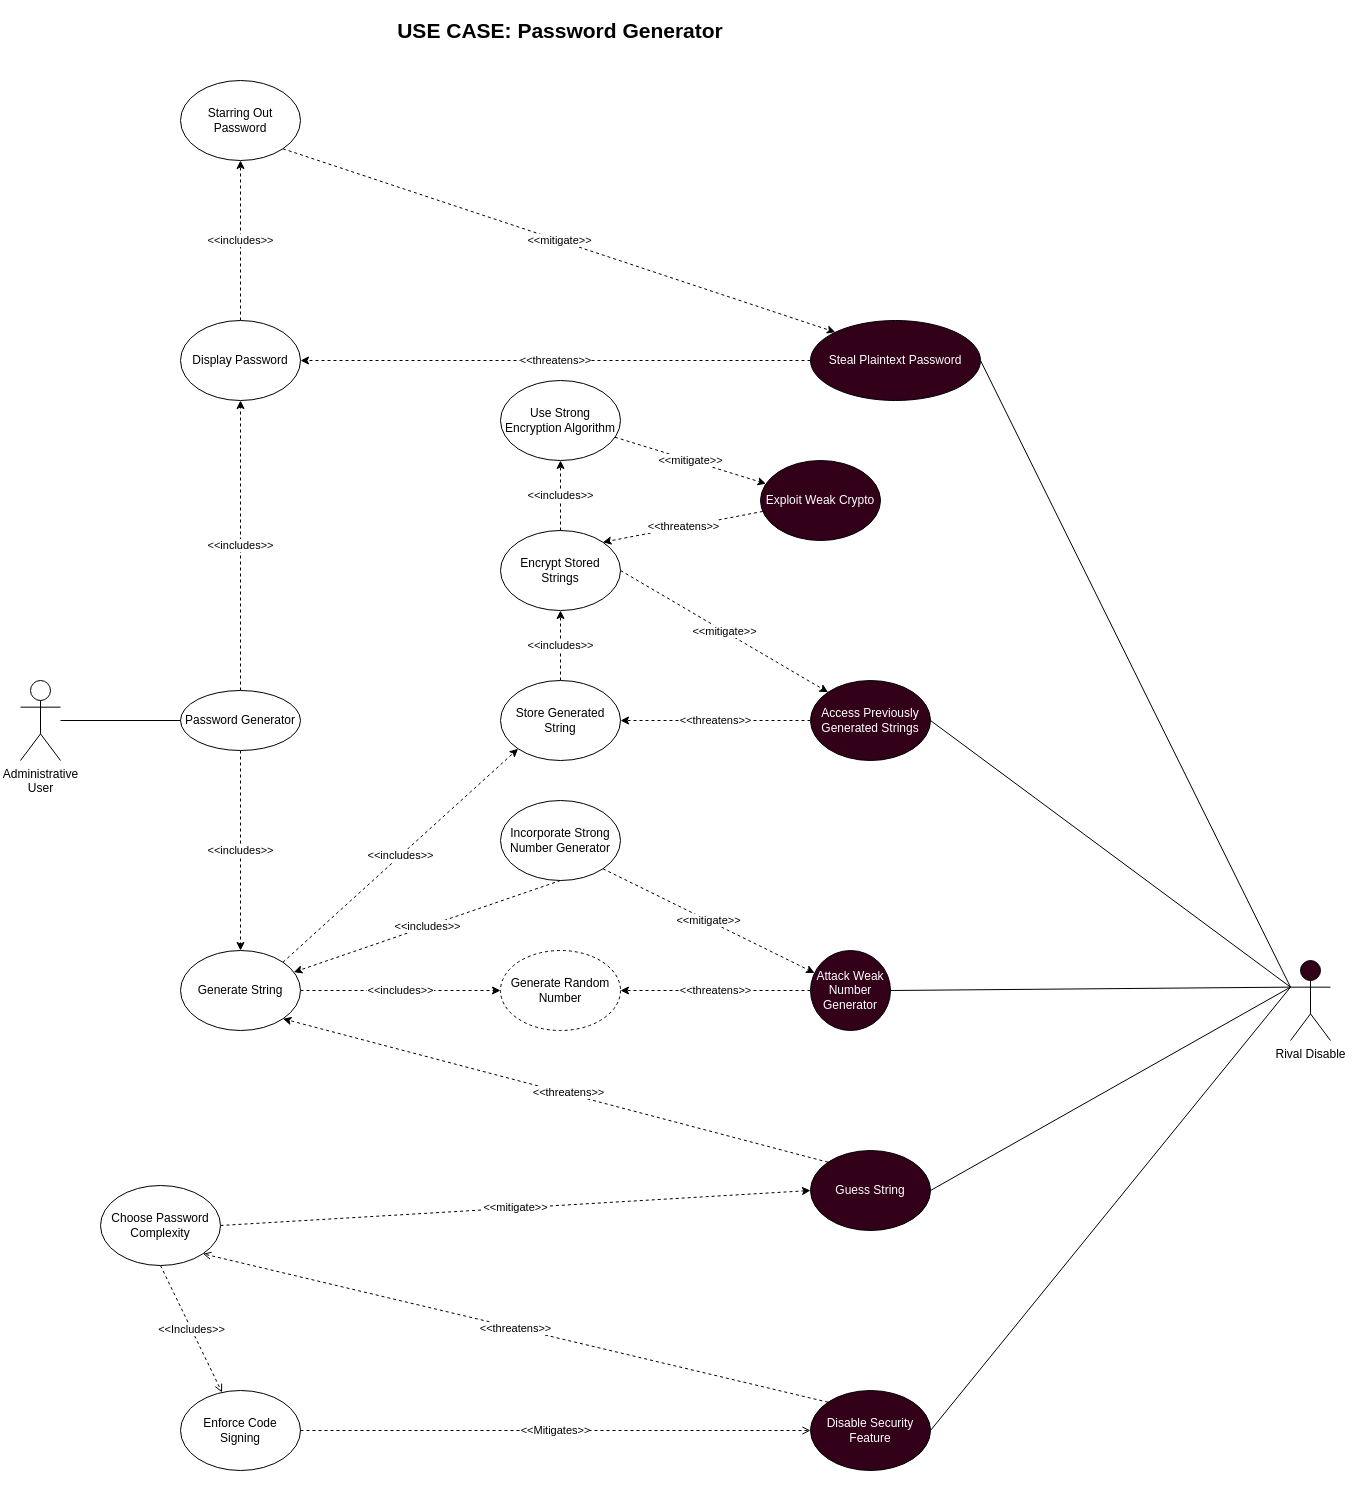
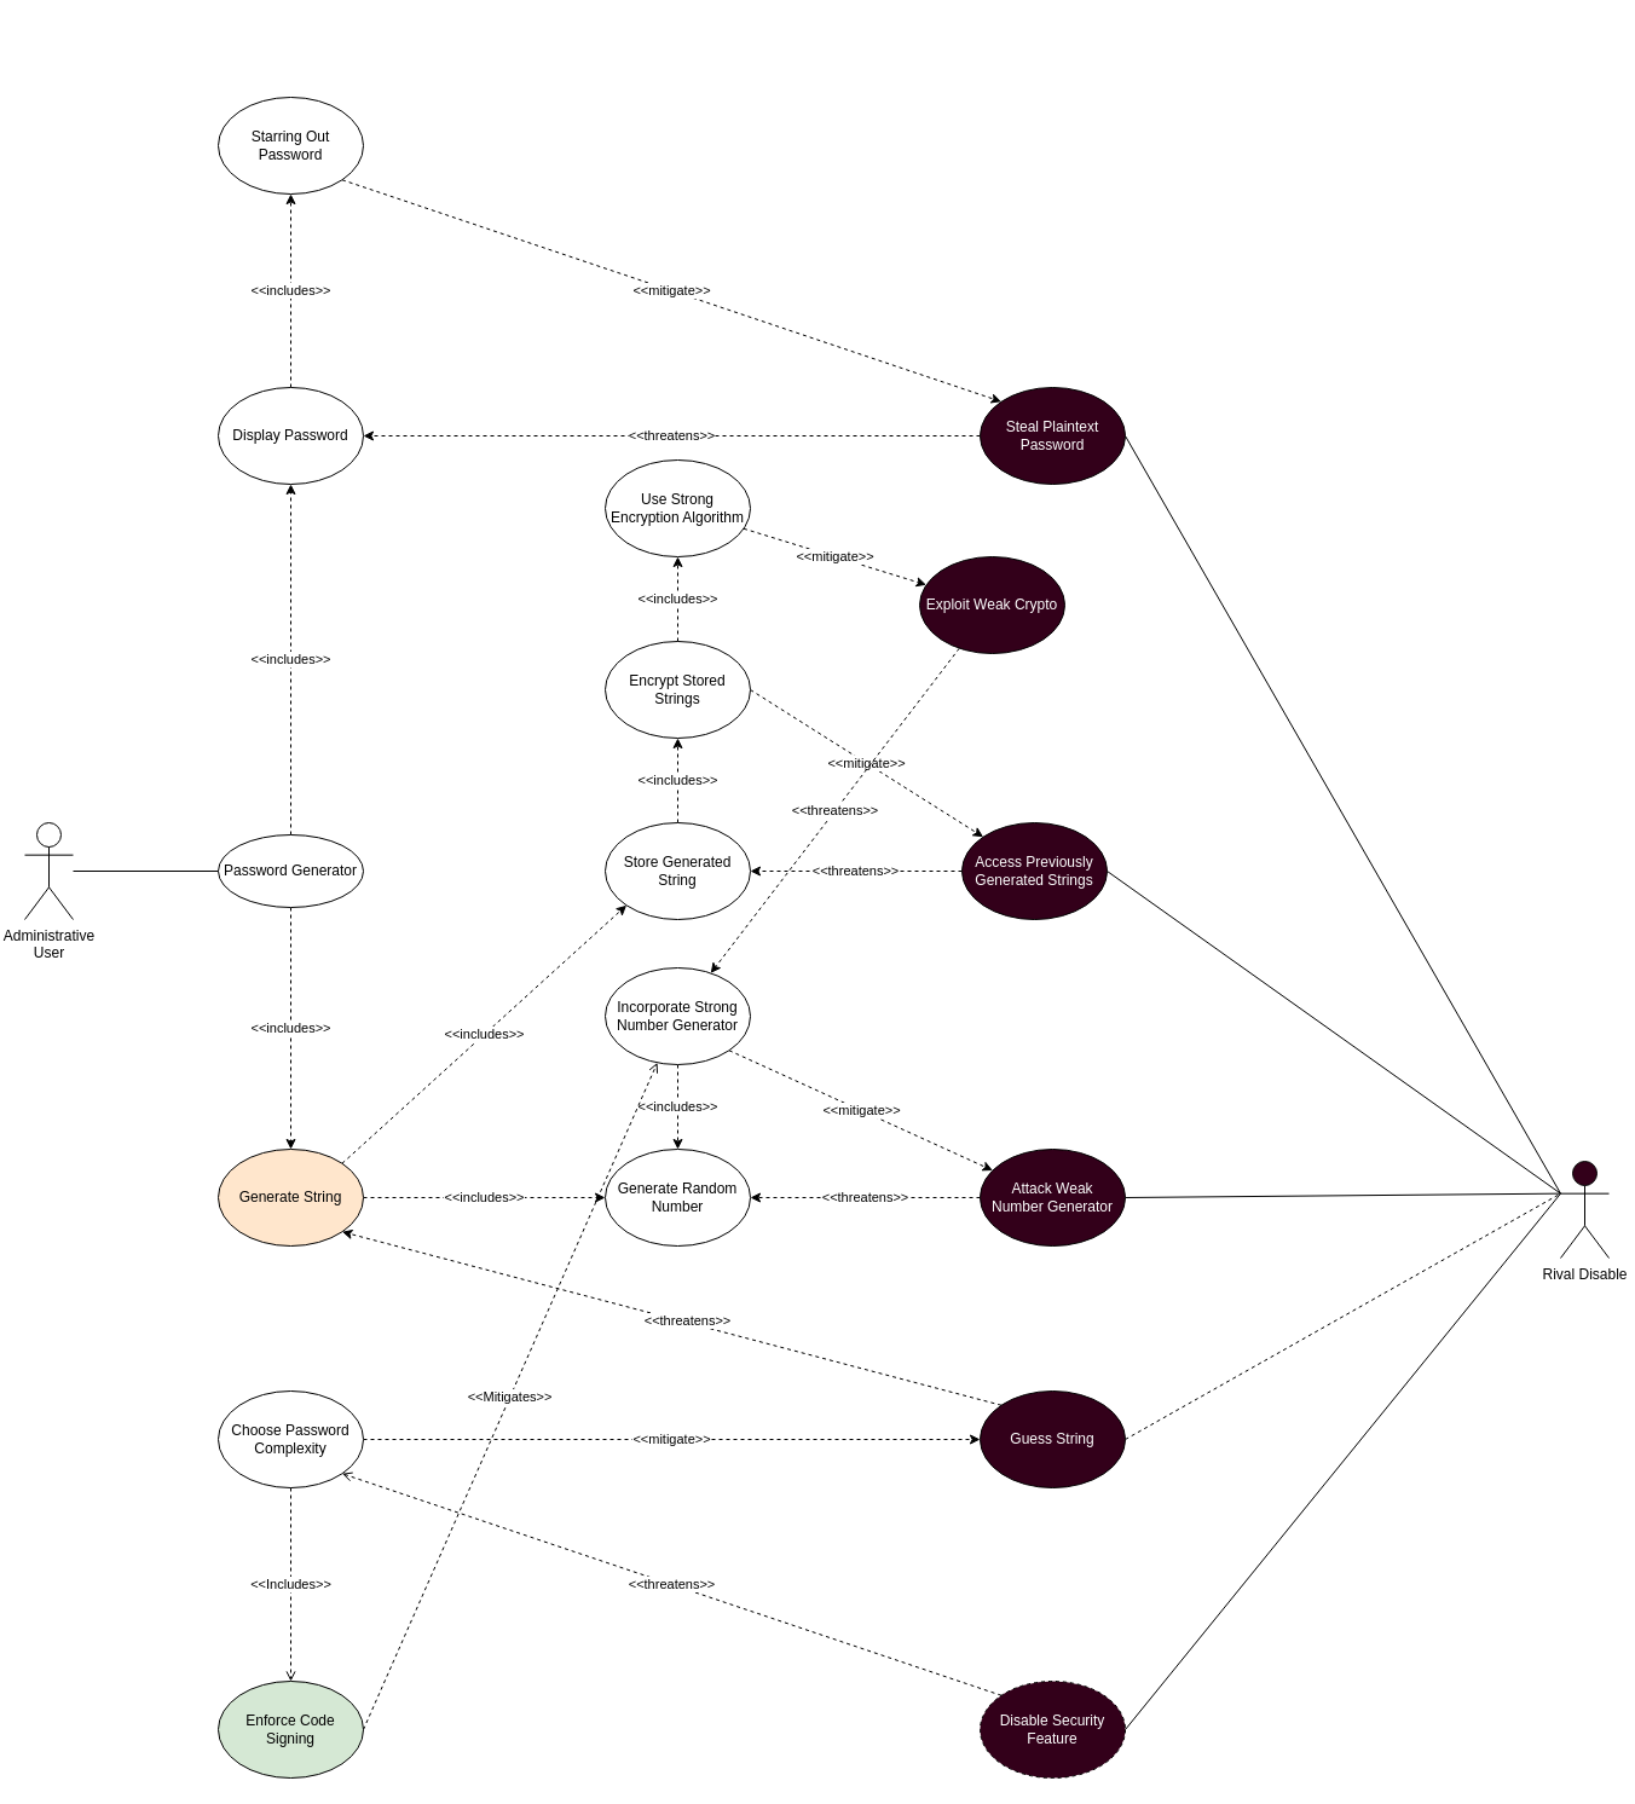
  <mxCell id="0" />
  <mxCell id="1" parent="0" />
- <mxCell id="2" value="&lt;b&gt;&lt;font style=&quot;font-size: 21px&quot;&gt;USE CASE: Password Generator&lt;br&gt;&lt;/font&gt;&lt;/b&gt;" style="text;html=1;strokeColor=none;fillColor=none;align=center;verticalAlign=middle;whiteSpace=wrap;rounded=0;" parent="1" vertex="1"><mxGeometry x="65" y="20" width="990" height="20" as="geometry" /></mxCell>
  <mxCell id="3" value="&lt;div&gt;Administrative&lt;/div&gt;&lt;div&gt;User&lt;br&gt;&lt;/div&gt;" style="shape=umlActor;verticalLabelPosition=bottom;verticalAlign=top;html=1;outlineConnect=0;" parent="1" vertex="1"><mxGeometry x="20" y="680" width="40" height="80" as="geometry" /></mxCell>
  <mxCell id="4" value="&amp;lt;&amp;lt;includes&amp;gt;&amp;gt;" style="edgeStyle=orthogonalEdgeStyle;rounded=0;orthogonalLoop=1;jettySize=auto;html=1;exitX=0.5;exitY=1;exitDx=0;exitDy=0;entryX=0.5;entryY=0;entryDx=0;entryDy=0;dashed=1;" parent="1" source="6" target="13" edge="1"><mxGeometry relative="1" as="geometry" /></mxCell>
  <mxCell id="5" value="&amp;lt;&amp;lt;includes&amp;gt;&amp;gt;" style="edgeStyle=none;rounded=0;orthogonalLoop=1;jettySize=auto;html=1;exitX=0.5;exitY=0;exitDx=0;exitDy=0;entryX=0.5;entryY=1;entryDx=0;entryDy=0;dashed=1;" parent="1" source="6" target="32" edge="1"><mxGeometry relative="1" as="geometry" /></mxCell>
  <mxCell id="6" value="Password Generator" style="ellipse;whiteSpace=wrap;html=1;" parent="1" vertex="1"><mxGeometry x="180" y="690" width="120" height="60" as="geometry" /></mxCell>
  <mxCell id="7" value="" style="endArrow=none;html=1;entryX=0;entryY=0.5;entryDx=0;entryDy=0;" parent="1" source="3" target="6" edge="1"><mxGeometry width="50" height="50" relative="1" as="geometry"><mxPoint x="290" y="780" as="sourcePoint" /><mxPoint x="230" y="721" as="targetPoint" /></mxGeometry></mxCell>
  <mxCell id="8" value="&amp;lt;&amp;lt;mitigate&amp;gt;&amp;gt;" style="edgeStyle=none;rounded=0;orthogonalLoop=1;jettySize=auto;html=1;exitX=1;exitY=0.5;exitDx=0;exitDy=0;entryX=0;entryY=0.5;entryDx=0;entryDy=0;dashed=1;" parent="1" source="9" target="17" edge="1"><mxGeometry relative="1" as="geometry" /></mxCell>
- <mxCell id="9" value="Choose Password Complexity" style="ellipse;whiteSpace=wrap;html=1;" parent="1" vertex="1"><mxGeometry x="100" y="1185" width="120" height="80" as="geometry" /></mxCell>
+ <mxCell id="9" value="Choose Password Complexity" style="ellipse;whiteSpace=wrap;html=1;" parent="1" vertex="1"><mxGeometry x="180" y="1150" width="120" height="80" as="geometry" /></mxCell>
  <mxCell id="10" value="Rival Disable" style="shape=umlActor;verticalLabelPosition=bottom;verticalAlign=top;html=1;outlineConnect=0;fillColor=#33001A;" parent="1" vertex="1"><mxGeometry x="1290" y="960" width="40" height="80" as="geometry" /></mxCell>
  <mxCell id="11" value="&amp;lt;&amp;lt;includes&amp;gt;&amp;gt;" style="rounded=0;orthogonalLoop=1;jettySize=auto;html=1;exitX=1;exitY=0.5;exitDx=0;exitDy=0;entryX=0;entryY=0.5;entryDx=0;entryDy=0;dashed=1;" parent="1" source="13" target="27" edge="1"><mxGeometry relative="1" as="geometry" /></mxCell>
  <mxCell id="12" value="&amp;lt;&amp;lt;includes&amp;gt;&amp;gt;" style="edgeStyle=none;rounded=0;orthogonalLoop=1;jettySize=auto;html=1;exitX=1;exitY=0;exitDx=0;exitDy=0;entryX=0;entryY=1;entryDx=0;entryDy=0;dashed=1;" parent="1" source="13" target="36" edge="1"><mxGeometry relative="1" as="geometry" /></mxCell>
- <mxCell id="13" value="Generate String" style="ellipse;whiteSpace=wrap;html=1;" parent="1" vertex="1"><mxGeometry x="180" y="950" width="120" height="80" as="geometry" /></mxCell>
+ <mxCell id="13" value="Generate String" style="ellipse;whiteSpace=wrap;html=1;fillColor=#ffe6cc;" parent="1" vertex="1"><mxGeometry x="180" y="950" width="120" height="80" as="geometry" /></mxCell>
  <mxCell id="14" style="edgeStyle=none;rounded=0;orthogonalLoop=1;jettySize=auto;html=1;exitX=0;exitY=0;exitDx=0;exitDy=0;entryX=1;entryY=1;entryDx=0;entryDy=0;dashed=1;" parent="1" source="17" target="13" edge="1"><mxGeometry relative="1" as="geometry" /></mxCell>
  <mxCell id="15" value="&amp;lt;&amp;lt;threatens&amp;gt;&amp;gt;" style="edgeLabel;html=1;align=center;verticalAlign=middle;resizable=0;points=[];" parent="14" vertex="1" connectable="0"><mxGeometry x="-0.05" y="-2" relative="1" as="geometry"><mxPoint x="-1" as="offset" /></mxGeometry></mxCell>
- <mxCell id="16" style="edgeStyle=none;rounded=0;orthogonalLoop=1;jettySize=auto;html=1;exitX=1;exitY=0.5;exitDx=0;exitDy=0;entryX=0;entryY=0.333;entryDx=0;entryDy=0;entryPerimeter=0;endArrow=none;endFill=0;" parent="1" source="17" target="10" edge="1"><mxGeometry relative="1" as="geometry" /></mxCell>
+ <mxCell id="16" style="edgeStyle=none;rounded=0;orthogonalLoop=1;jettySize=auto;html=1;exitX=1;exitY=0.5;exitDx=0;exitDy=0;entryX=0;entryY=0.333;entryDx=0;entryDy=0;entryPerimeter=0;endArrow=none;endFill=0;dashed=1;" parent="1" source="17" target="10" edge="1"><mxGeometry relative="1" as="geometry" /></mxCell>
  <mxCell id="17" value="Guess String" style="ellipse;whiteSpace=wrap;html=1;fillColor=#33001A;fontColor=#FFFFFF;" parent="1" vertex="1"><mxGeometry x="810" y="1150" width="120" height="80" as="geometry" /></mxCell>
  <mxCell id="18" value="&amp;lt;&amp;lt;threatens&amp;gt;&amp;gt;" style="edgeStyle=none;rounded=0;orthogonalLoop=1;jettySize=auto;html=1;exitX=0;exitY=0.5;exitDx=0;exitDy=0;entryX=1;entryY=0.5;entryDx=0;entryDy=0;dashed=1;" parent="1" source="20" target="32" edge="1"><mxGeometry relative="1" as="geometry" /></mxCell>
  <mxCell id="19" style="edgeStyle=none;rounded=0;orthogonalLoop=1;jettySize=auto;html=1;exitX=1;exitY=0.5;exitDx=0;exitDy=0;endArrow=none;endFill=0;entryX=0;entryY=0.333;entryDx=0;entryDy=0;entryPerimeter=0;" parent="1" source="20" target="10" edge="1"><mxGeometry relative="1" as="geometry" /></mxCell>
- <mxCell id="20" value="Steal Plaintext Password" style="ellipse;whiteSpace=wrap;html=1;fillColor=#33001A;fontColor=#FFFFFF;" parent="1" vertex="1"><mxGeometry x="810" y="320" width="170" height="80" as="geometry" /></mxCell>
+ <mxCell id="20" value="Steal Plaintext Password" style="ellipse;whiteSpace=wrap;html=1;fillColor=#33001A;fontColor=#FFFFFF;" parent="1" vertex="1"><mxGeometry x="810" y="320" width="120" height="80" as="geometry" /></mxCell>
  <mxCell id="21" value="&amp;lt;&amp;lt;threatens&amp;gt;&amp;gt;" style="edgeStyle=none;rounded=0;orthogonalLoop=1;jettySize=auto;html=1;exitX=0;exitY=0.5;exitDx=0;exitDy=0;entryX=1;entryY=0.5;entryDx=0;entryDy=0;dashed=1;" parent="1" source="23" target="36" edge="1"><mxGeometry relative="1" as="geometry" /></mxCell>
  <mxCell id="22" style="edgeStyle=none;rounded=0;orthogonalLoop=1;jettySize=auto;html=1;exitX=1;exitY=0.5;exitDx=0;exitDy=0;endArrow=none;endFill=0;entryX=0;entryY=0.333;entryDx=0;entryDy=0;entryPerimeter=0;" parent="1" source="23" target="10" edge="1"><mxGeometry relative="1" as="geometry"><mxPoint x="1280" y="1010" as="targetPoint" /></mxGeometry></mxCell>
- <mxCell id="23" value="Access Previously Generated Strings" style="ellipse;whiteSpace=wrap;html=1;fillColor=#33001A;fontColor=#FFFFFF;" parent="1" vertex="1"><mxGeometry x="810" y="680" width="120" height="80" as="geometry" /></mxCell>
+ <mxCell id="23" value="Access Previously Generated Strings" style="ellipse;whiteSpace=wrap;html=1;fillColor=#33001A;fontColor=#FFFFFF;" parent="1" vertex="1"><mxGeometry x="795" y="680" width="120" height="80" as="geometry" /></mxCell>
  <mxCell id="24" value="&amp;lt;&amp;lt;threatens&amp;gt;&amp;gt;" style="edgeStyle=none;rounded=0;orthogonalLoop=1;jettySize=auto;html=1;exitX=0;exitY=0.5;exitDx=0;exitDy=0;entryX=1;entryY=0.5;entryDx=0;entryDy=0;dashed=1;" parent="1" source="26" target="27" edge="1"><mxGeometry relative="1" as="geometry"><Array as="points"><mxPoint x="700" y="990" /></Array></mxGeometry></mxCell>
  <mxCell id="25" style="edgeStyle=none;rounded=0;orthogonalLoop=1;jettySize=auto;html=1;exitX=1;exitY=0.5;exitDx=0;exitDy=0;endArrow=none;endFill=0;entryX=0;entryY=0.333;entryDx=0;entryDy=0;entryPerimeter=0;" parent="1" source="26" target="10" edge="1"><mxGeometry relative="1" as="geometry"><mxPoint x="1270" y="1020" as="targetPoint" /></mxGeometry></mxCell>
- <mxCell id="26" value="Attack Weak&lt;br&gt;Number Generator" style="ellipse;whiteSpace=wrap;html=1;fillColor=#33001A;fontColor=#FFFFFF;" parent="1" vertex="1"><mxGeometry x="810" y="950" width="80" height="80" as="geometry" /></mxCell>
- <mxCell id="27" value="Generate Random&lt;br&gt;Number" style="ellipse;whiteSpace=wrap;html=1;dashed=1;" parent="1" vertex="1"><mxGeometry x="500" y="950" width="120" height="80" as="geometry" /></mxCell>
+ <mxCell id="26" value="Attack Weak&lt;br&gt;Number Generator" style="ellipse;whiteSpace=wrap;html=1;fillColor=#33001A;fontColor=#FFFFFF;" parent="1" vertex="1"><mxGeometry x="810" y="950" width="120" height="80" as="geometry" /></mxCell>
+ <mxCell id="27" value="Generate Random&lt;br&gt;Number" style="ellipse;whiteSpace=wrap;html=1;" parent="1" vertex="1"><mxGeometry x="500" y="950" width="120" height="80" as="geometry" /></mxCell>
  <mxCell id="28" value="&amp;lt;&amp;lt;mitigate&amp;gt;&amp;gt;" style="edgeStyle=none;rounded=0;orthogonalLoop=1;jettySize=auto;html=1;exitX=1;exitY=1;exitDx=0;exitDy=0;dashed=1;" parent="1" source="30" target="26" edge="1"><mxGeometry relative="1" as="geometry" /></mxCell>
- <mxCell id="29" value="&amp;lt;&amp;lt;includes&amp;gt;&amp;gt;" style="edgeStyle=none;rounded=0;orthogonalLoop=1;jettySize=auto;html=1;exitX=0.5;exitY=1;exitDx=0;exitDy=0;dashed=1;" parent="1" source="30" target="13" edge="1"><mxGeometry relative="1" as="geometry" /></mxCell>
+ <mxCell id="29" value="&amp;lt;&amp;lt;includes&amp;gt;&amp;gt;" style="edgeStyle=none;rounded=0;orthogonalLoop=1;jettySize=auto;html=1;exitX=0.5;exitY=1;exitDx=0;exitDy=0;entryX=0.5;entryY=0;entryDx=0;entryDy=0;dashed=1;" parent="1" source="30" target="27" edge="1"><mxGeometry relative="1" as="geometry" /></mxCell>
  <mxCell id="30" value="Incorporate Strong&lt;br&gt;Number Generator" style="ellipse;whiteSpace=wrap;html=1;" parent="1" vertex="1"><mxGeometry x="500" y="800" width="120" height="80" as="geometry" /></mxCell>
  <mxCell id="31" value="&amp;lt;&amp;lt;includes&amp;gt;&amp;gt;" style="edgeStyle=none;rounded=0;orthogonalLoop=1;jettySize=auto;html=1;exitX=0.5;exitY=0;exitDx=0;exitDy=0;entryX=0.5;entryY=1;entryDx=0;entryDy=0;dashed=1;" parent="1" source="32" target="34" edge="1"><mxGeometry relative="1" as="geometry" /></mxCell>
  <mxCell id="32" value="Display Password" style="ellipse;whiteSpace=wrap;html=1;" parent="1" vertex="1"><mxGeometry x="180" y="320" width="120" height="80" as="geometry" /></mxCell>
  <mxCell id="33" value="&amp;lt;&amp;lt;mitigate&amp;gt;&amp;gt;" style="edgeStyle=none;rounded=0;orthogonalLoop=1;jettySize=auto;html=1;exitX=1;exitY=1;exitDx=0;exitDy=0;entryX=0;entryY=0;entryDx=0;entryDy=0;dashed=1;" parent="1" source="34" target="20" edge="1"><mxGeometry relative="1" as="geometry" /></mxCell>
  <mxCell id="34" value="Starring Out&lt;br&gt;Password" style="ellipse;whiteSpace=wrap;html=1;" parent="1" vertex="1"><mxGeometry x="180" y="80" width="120" height="80" as="geometry" /></mxCell>
  <mxCell id="35" value="&amp;lt;&amp;lt;includes&amp;gt;&amp;gt;" style="edgeStyle=none;rounded=0;orthogonalLoop=1;jettySize=auto;html=1;exitX=0.5;exitY=0;exitDx=0;exitDy=0;dashed=1;" parent="1" source="36" target="38" edge="1"><mxGeometry relative="1" as="geometry" /></mxCell>
  <mxCell id="36" value="Store Generated&lt;br&gt;String" style="ellipse;whiteSpace=wrap;html=1;" parent="1" vertex="1"><mxGeometry x="500" y="680" width="120" height="80" as="geometry" /></mxCell>
  <mxCell id="37" value="&amp;lt;&amp;lt;mitigate&amp;gt;&amp;gt;" style="edgeStyle=none;rounded=0;orthogonalLoop=1;jettySize=auto;html=1;exitX=1;exitY=0.5;exitDx=0;exitDy=0;entryX=0;entryY=0;entryDx=0;entryDy=0;dashed=1;" parent="1" source="38" target="23" edge="1"><mxGeometry relative="1" as="geometry" /></mxCell>
  <mxCell id="38" value="Encrypt Stored&lt;br&gt;Strings" style="ellipse;whiteSpace=wrap;html=1;" parent="1" vertex="1"><mxGeometry x="500" y="530" width="120" height="80" as="geometry" /></mxCell>
- <mxCell id="39" value="Enforce Code &lt;br&gt;Signing" style="ellipse;whiteSpace=wrap;html=1;" parent="1" vertex="1"><mxGeometry x="180" y="1390" width="120" height="80" as="geometry" /></mxCell>
+ <mxCell id="39" value="Enforce Code &lt;br&gt;Signing" style="ellipse;whiteSpace=wrap;html=1;fillColor=#d5e8d4;" parent="1" vertex="1"><mxGeometry x="180" y="1390" width="120" height="80" as="geometry" /></mxCell>
  <mxCell id="40" value="&amp;lt;&amp;lt;threatens&amp;gt;&amp;gt;" style="rounded=1;orthogonalLoop=1;jettySize=auto;html=1;dashed=1;strokeWidth=1;endFill=0;endArrow=open;entryX=1;entryY=1;entryDx=0;entryDy=0;exitX=0;exitY=0;exitDx=0;exitDy=0;" parent="1" source="44" target="9" edge="1"><mxGeometry relative="1" as="geometry"><mxPoint x="819.995" y="1400.508" as="sourcePoint" /><mxPoint x="212.426" y="1571.716" as="targetPoint" /></mxGeometry></mxCell>
  <mxCell id="41" value="&amp;lt;&amp;lt;Includes&amp;gt;&amp;gt;" style="rounded=1;orthogonalLoop=1;jettySize=auto;html=1;dashed=1;strokeWidth=1;endFill=0;endArrow=open;exitX=0.5;exitY=1;exitDx=0;exitDy=0;" parent="1" source="9" target="39" edge="1"><mxGeometry relative="1" as="geometry"><mxPoint x="170" y="1560" as="sourcePoint" /><mxPoint x="120" y="1440" as="targetPoint" /></mxGeometry></mxCell>
- <mxCell id="42" value="&amp;lt;&amp;lt;Mitigates&amp;gt;&amp;gt;" style="rounded=1;orthogonalLoop=1;jettySize=auto;html=1;dashed=1;strokeWidth=1;endFill=0;endArrow=open;exitX=1;exitY=0.5;exitDx=0;exitDy=0;entryX=0;entryY=0.5;entryDx=0;entryDy=0;" parent="1" source="39" target="44" edge="1"><mxGeometry relative="1" as="geometry"><mxPoint x="338.29" y="1403.31" as="sourcePoint" /><mxPoint x="800" y="1425" as="targetPoint" /></mxGeometry></mxCell>
+ <mxCell id="42" value="&amp;lt;&amp;lt;Mitigates&amp;gt;&amp;gt;" style="rounded=1;orthogonalLoop=1;jettySize=auto;html=1;dashed=1;strokeWidth=1;endFill=0;endArrow=open;exitX=1;exitY=0.5;exitDx=0;exitDy=0;" parent="1" source="39" target="30" edge="1"><mxGeometry relative="1" as="geometry"><mxPoint x="338.29" y="1403.31" as="sourcePoint" /><mxPoint x="800" y="1425" as="targetPoint" /></mxGeometry></mxCell>
  <mxCell id="43" style="edgeStyle=none;rounded=0;orthogonalLoop=1;jettySize=auto;html=1;exitX=1;exitY=0.5;exitDx=0;exitDy=0;entryX=0;entryY=0.333;entryDx=0;entryDy=0;entryPerimeter=0;endArrow=none;endFill=0;" parent="1" source="44" target="10" edge="1"><mxGeometry relative="1" as="geometry" /></mxCell>
- <mxCell id="44" value="Disable Security&lt;br&gt;Feature" style="ellipse;whiteSpace=wrap;html=1;fillColor=#33001A;fontColor=#FFFFFF;" parent="1" vertex="1"><mxGeometry x="810" y="1390" width="120" height="80" as="geometry" /></mxCell>
+ <mxCell id="44" value="Disable Security&lt;br&gt;Feature" style="ellipse;whiteSpace=wrap;html=1;fillColor=#33001A;fontColor=#FFFFFF;dashed=1;" parent="1" vertex="1"><mxGeometry x="810" y="1390" width="120" height="80" as="geometry" /></mxCell>
  <mxCell id="45" value="Exploit Weak Crypto" style="ellipse;whiteSpace=wrap;html=1;fillColor=#33001A;fontColor=#FFFFFF;" vertex="1" parent="1"><mxGeometry x="760" y="460" width="120" height="80" as="geometry" /></mxCell>
  <mxCell id="46" value="&amp;lt;&amp;lt;mitigate&amp;gt;&amp;gt;" style="edgeStyle=none;rounded=0;orthogonalLoop=1;jettySize=auto;html=1;dashed=1;" edge="1" parent="1" source="48" target="45"><mxGeometry relative="1" as="geometry"><mxPoint x="870" y="548.28" as="sourcePoint" /><mxPoint x="1077.574" y="689.996" as="targetPoint" /></mxGeometry></mxCell>
- <mxCell id="47" value="&amp;lt;&amp;lt;threatens&amp;gt;&amp;gt;" style="edgeStyle=none;rounded=0;orthogonalLoop=1;jettySize=auto;html=1;entryX=1;entryY=0;entryDx=0;entryDy=0;dashed=1;" edge="1" parent="1" source="45" target="38"><mxGeometry relative="1" as="geometry"><mxPoint x="860" y="580" as="sourcePoint" /><mxPoint x="670" y="580" as="targetPoint" /></mxGeometry></mxCell>
+ <mxCell id="47" value="&amp;lt;&amp;lt;threatens&amp;gt;&amp;gt;" style="edgeStyle=none;rounded=0;orthogonalLoop=1;jettySize=auto;html=1;dashed=1;" edge="1" parent="1" source="45" target="30"><mxGeometry relative="1" as="geometry"><mxPoint x="860" y="580" as="sourcePoint" /><mxPoint x="670" y="580" as="targetPoint" /></mxGeometry></mxCell>
  <mxCell id="48" value="Use Strong Encryption Algorithm" style="ellipse;whiteSpace=wrap;html=1;" vertex="1" parent="1"><mxGeometry x="500" y="380" width="120" height="80" as="geometry" /></mxCell>
  <mxCell id="49" value="&amp;lt;&amp;lt;includes&amp;gt;&amp;gt;" style="edgeStyle=none;rounded=0;orthogonalLoop=1;jettySize=auto;html=1;exitX=0.5;exitY=0;exitDx=0;exitDy=0;dashed=1;entryX=0.5;entryY=1;entryDx=0;entryDy=0;" edge="1" parent="1" source="38" target="48"><mxGeometry relative="1" as="geometry"><mxPoint x="420" y="490" as="sourcePoint" /><mxPoint x="420" y="420" as="targetPoint" /></mxGeometry></mxCell>
